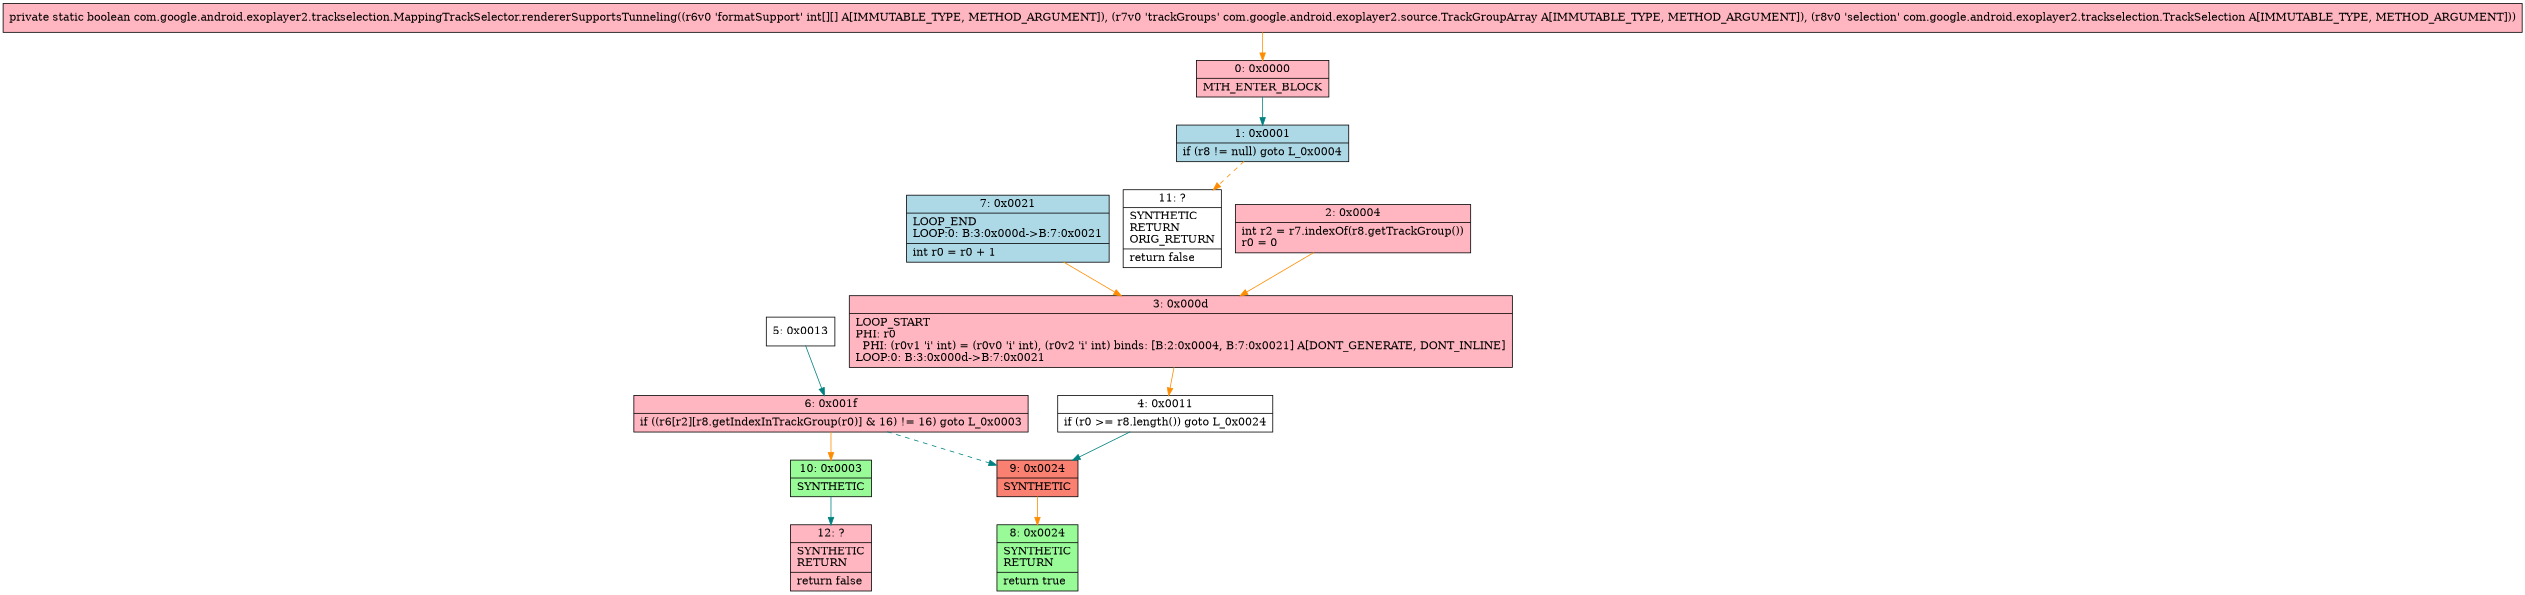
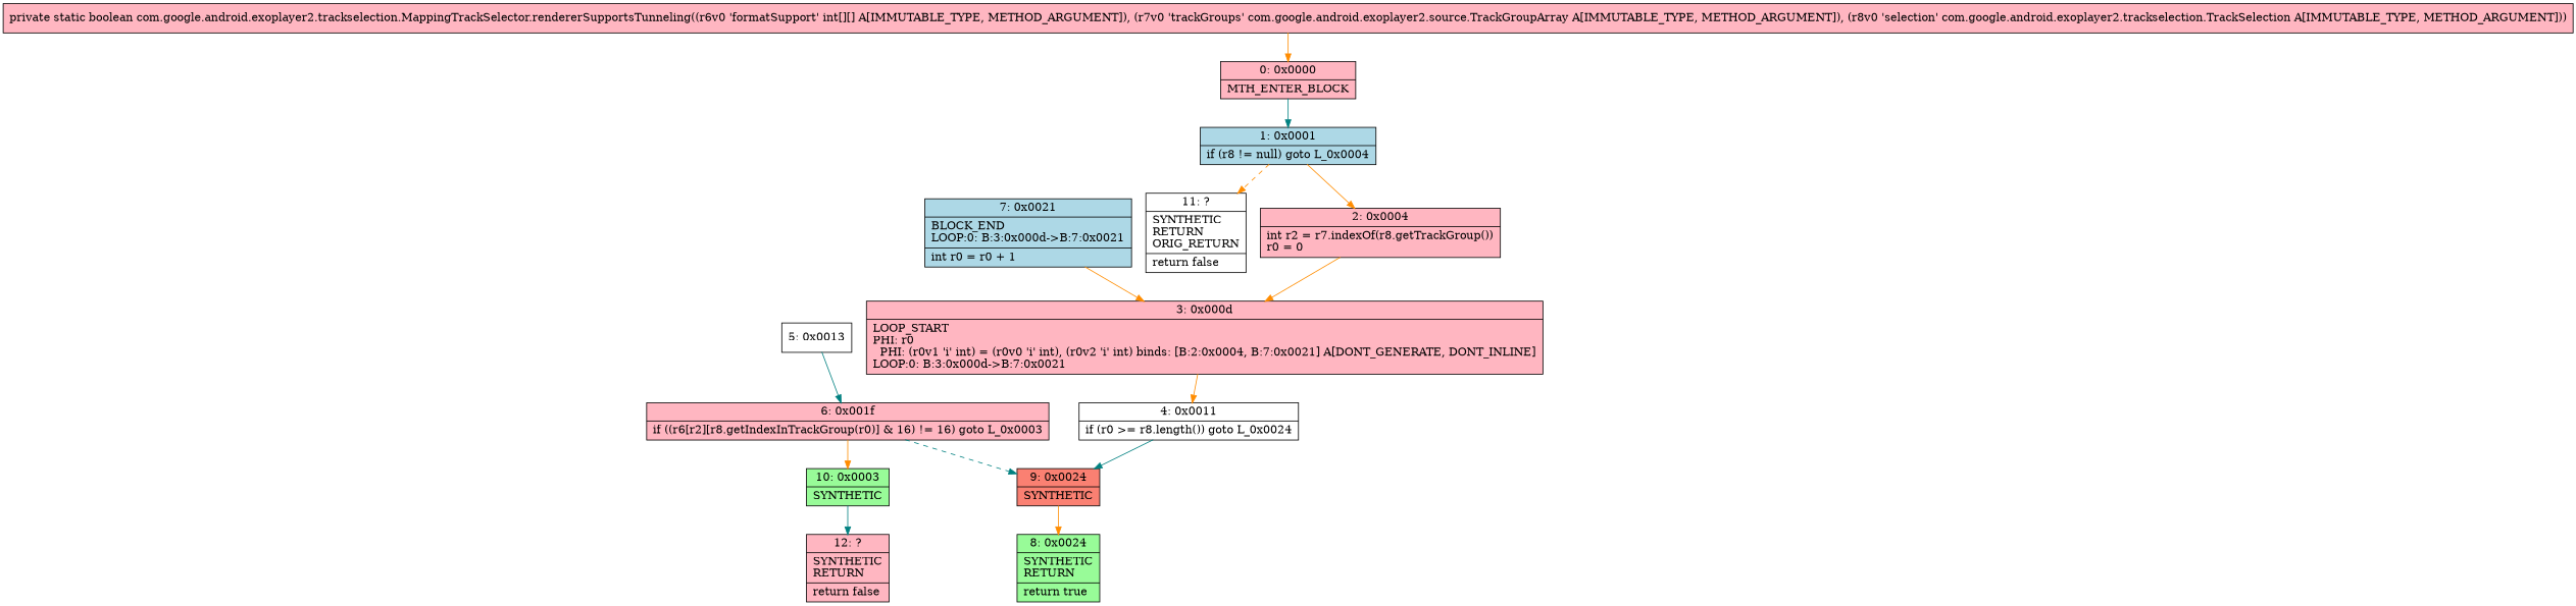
  digraph {
    node [fillcolor=lightpink shape=record style=filled]
    edge [color=darkorange]
    n1 [label="{0\:\ 0x0000|MTH_ENTER_BLOCK\l}"]
    n2 [fillcolor=lightblue label="{1\:\ 0x0001|if (r8 != null) goto L_0x0004\l}"]
    n3 [label="{2\:\ 0x0004|int r2 = r7.indexOf(r8.getTrackGroup())\lr0 = 0\l}"]
    n4 [fillcolor=white label="{11\:\ ?|SYNTHETIC\lRETURN\lORIG_RETURN\l|return false\l}"]
    n5 [label="{3\:\ 0x000d|LOOP_START\lPHI: r0 \l  PHI: (r0v1 'i' int) = (r0v0 'i' int), (r0v2 'i' int) binds: [B:2:0x0004, B:7:0x0021] A[DONT_GENERATE, DONT_INLINE]\lLOOP:0: B:3:0x000d\-\>B:7:0x0021\l}"]
    n6 [fillcolor=white label="{4\:\ 0x0011|if (r0 \>= r8.length()) goto L_0x0024\l}"]
    n7 [fillcolor=salmon label="{9\:\ 0x0024|SYNTHETIC\l}"]
    n8 [fillcolor=white label="{5\:\ 0x0013}"]
    n9 [label="{6\:\ 0x001f|if ((r6[r2][r8.getIndexInTrackGroup(r0)] & 16) != 16) goto L_0x0003\l}"]
    n10 [fillcolor=palegreen label="{8\:\ 0x0024|SYNTHETIC\lRETURN\l|return true\l}"]
    n11 [fillcolor=palegreen label="{10\:\ 0x0003|SYNTHETIC\l}"]
-   n12 [fillcolor=lightblue label="{7\:\ 0x0021|LOOP_END\lLOOP:0: B:3:0x000d\-\>B:7:0x0021\l|int r0 = r0 + 1\l}"]
+   n12 [fillcolor=lightblue label="{7\:\ 0x0021|BLOCK_END\lLOOP:0: B:3:0x000d\-\>B:7:0x0021\l|int r0 = r0 + 1\l}"]
    n13 [label="{12\:\ ?|SYNTHETIC\lRETURN\l|return false\l}"]
    n14 [label="{private static boolean com.google.android.exoplayer2.trackselection.MappingTrackSelector.rendererSupportsTunneling((r6v0 'formatSupport' int[][] A[IMMUTABLE_TYPE, METHOD_ARGUMENT]), (r7v0 'trackGroups' com.google.android.exoplayer2.source.TrackGroupArray A[IMMUTABLE_TYPE, METHOD_ARGUMENT]), (r8v0 'selection' com.google.android.exoplayer2.trackselection.TrackSelection A[IMMUTABLE_TYPE, METHOD_ARGUMENT])) }"]
    n1 -> n2 [color=teal]
+   n2 -> n3
    n2 -> n4 [style=dashed]
    n3 -> n5
    n5 -> n6
    n6 -> n7 [color=teal]
    n7 -> n10
    n8 -> n9 [color=teal]
    n9 -> n7 [color=teal style=dashed]
    n9 -> n11
    n11 -> n13 [color=teal]
    n12 -> n5
    n14 -> n1
  }
